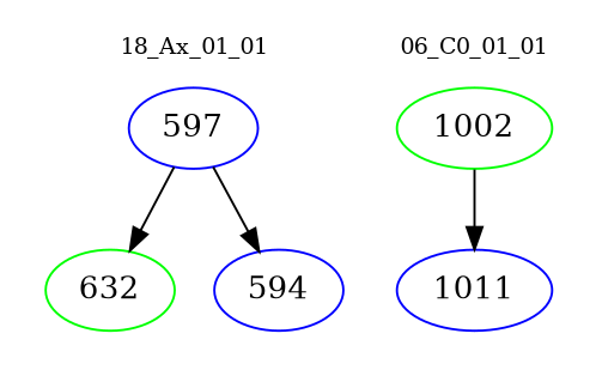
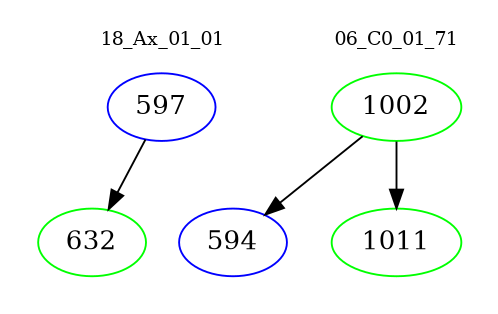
  digraph {
    node [color=green]
    edge [color=black]
    n1 [color=blue label=597]
    n2 [color=blue label=594]
    n3 [label=632]
    n4 [label=1002]
-   n5 [color=blue label=1011]
+   n5 [label=1011]
    subgraph cluster_1 {
      color=white
      fontsize=10
      label="18_Ax_01_01"
      n1
      n2
      n3
    }
    subgraph cluster_2 {
      color=white
      fontsize=10
-     label="06_C0_01_01"
+     label="06_C0_01_71"
      n4
      n5
    }
-   n1 -> n2
+   n4 -> n2
    n1 -> n3
    n4 -> n5
  }
